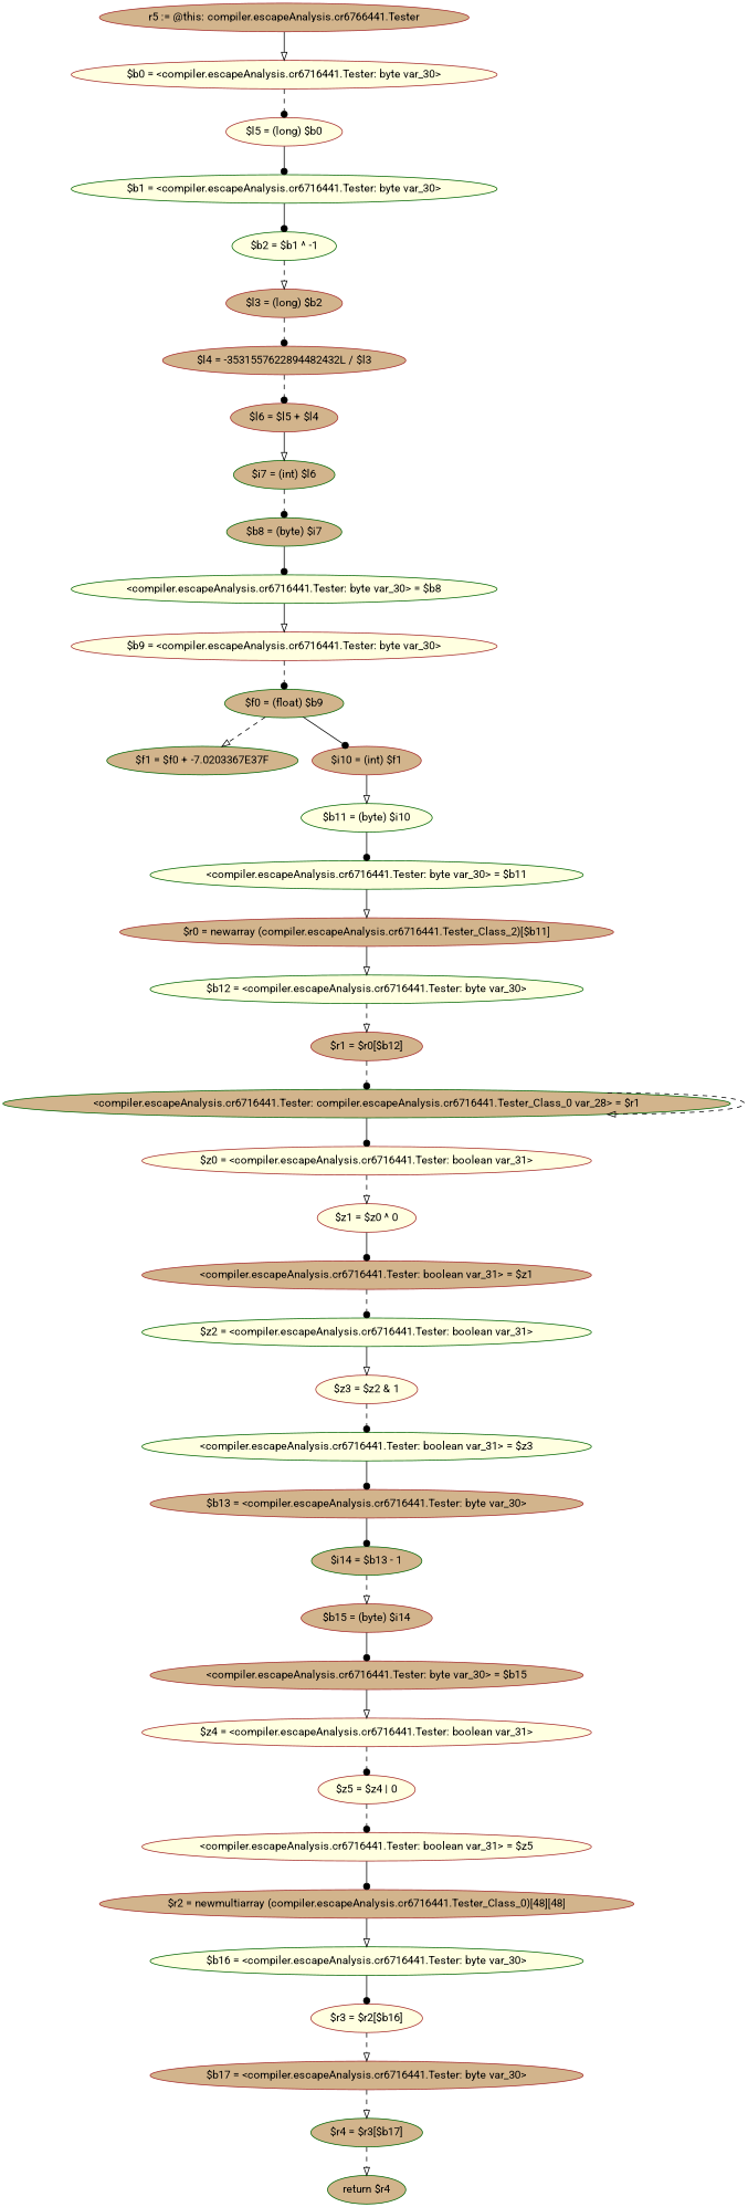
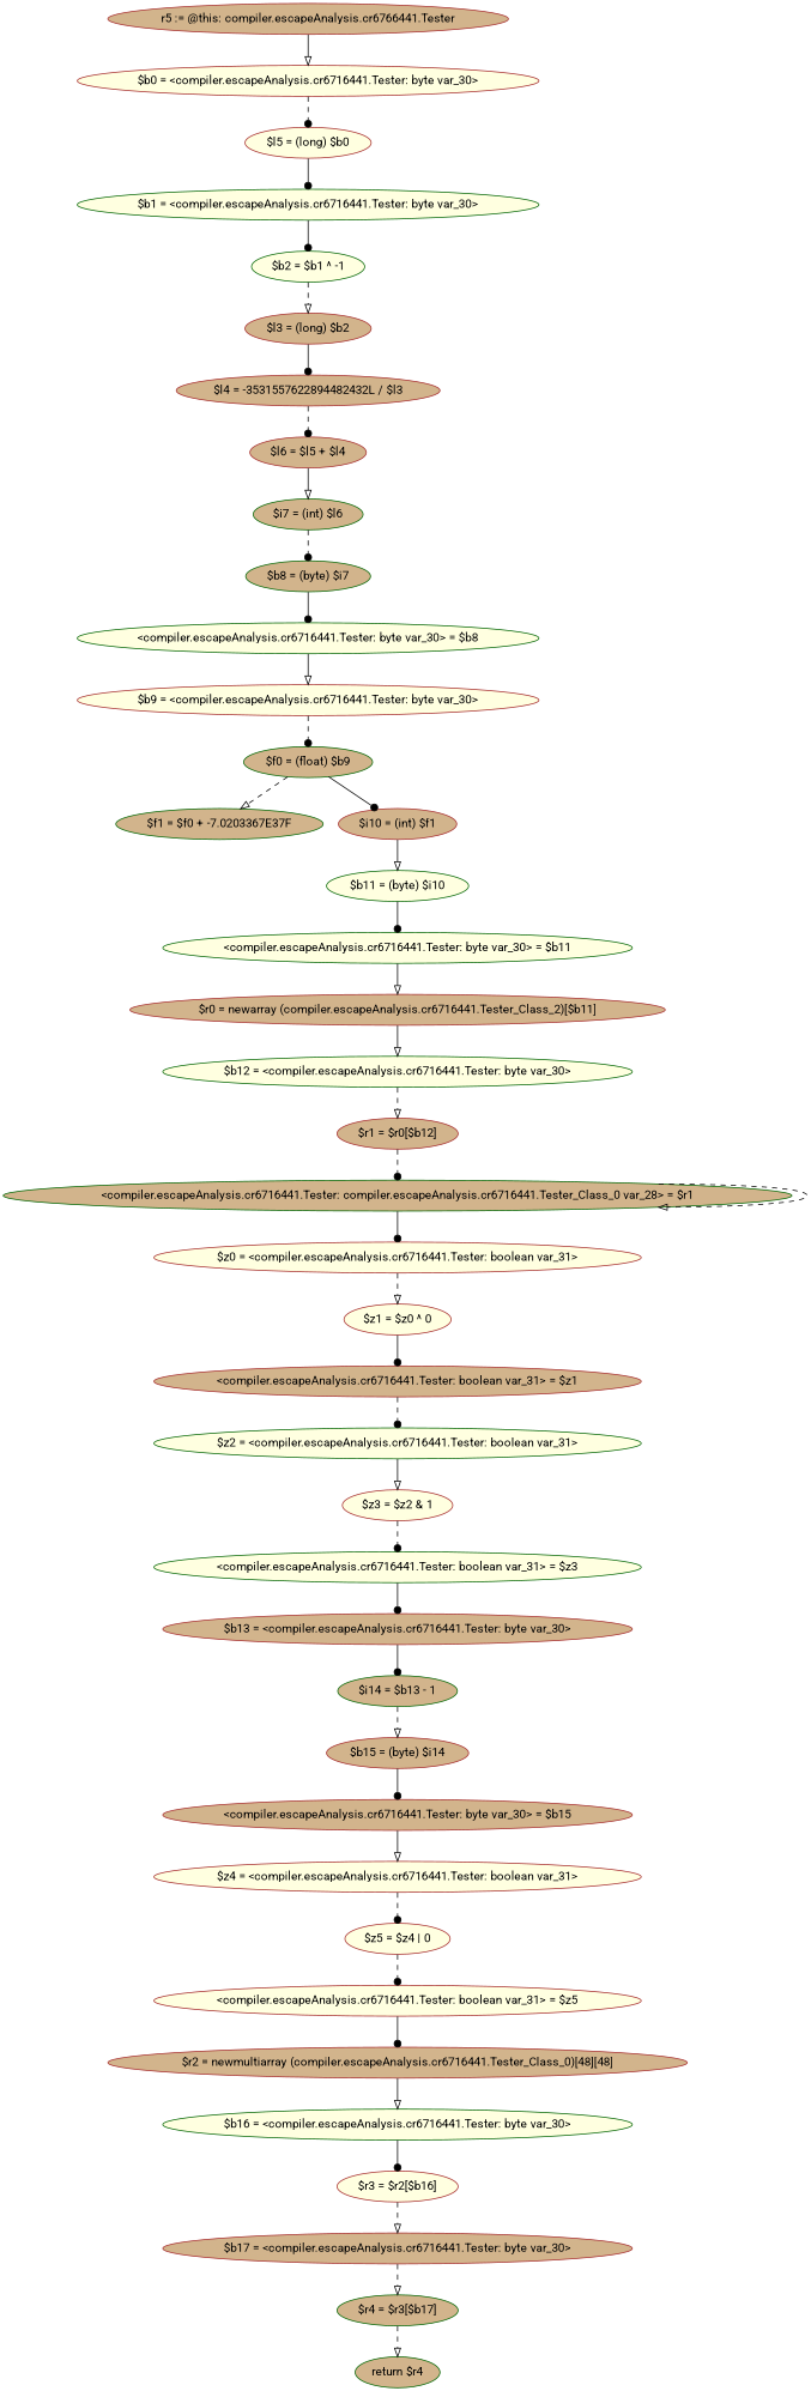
  digraph {
    fontname=Roboto
    node [color=brown fillcolor=tan fontname=Roboto style=filled]
    edge [arrowhead=dot fontname=Roboto style=solid]
    n1 [label="r5 := @this: compiler.escapeAnalysis.cr6766441.Tester"]
    "$b0 = <compiler.escapeAnalysis.cr6716441.Tester: byte var_30>" [fillcolor=lightyellow]
    "$l5 = (long) $b0" [fillcolor=lightyellow]
    "$b1 = <compiler.escapeAnalysis.cr6716441.Tester: byte var_30>" [color=darkgreen fillcolor=lightyellow]
    "$b2 = $b1 ^ -1" [color=darkgreen fillcolor=lightyellow]
    "$l3 = (long) $b2"
    "$l4 = -3531557622894482432L / $l3"
    "$l6 = $l5 + $l4"
    "$i7 = (int) $l6" [color=darkgreen]
    "$b8 = (byte) $i7" [color=darkgreen]
    "<compiler.escapeAnalysis.cr6716441.Tester: byte var_30> = $b8" [color=darkgreen fillcolor=lightyellow]
    "$b9 = <compiler.escapeAnalysis.cr6716441.Tester: byte var_30>" [fillcolor=lightyellow]
    "$f0 = (float) $b9" [color=darkgreen]
    "$f1 = $f0 + -7.0203367E37F" [color=darkgreen]
    "$i10 = (int) $f1"
    "$b11 = (byte) $i10" [color=darkgreen fillcolor=lightyellow]
    "<compiler.escapeAnalysis.cr6716441.Tester: byte var_30> = $b11" [color=darkgreen fillcolor=lightyellow]
    "$r0 = newarray (compiler.escapeAnalysis.cr6716441.Tester_Class_2)[$b11]"
    "$b12 = <compiler.escapeAnalysis.cr6716441.Tester: byte var_30>" [color=darkgreen fillcolor=lightyellow]
    "$r1 = $r0[$b12]"
    "<compiler.escapeAnalysis.cr6716441.Tester: compiler.escapeAnalysis.cr6716441.Tester_Class_0 var_28> = $r1" [color=darkgreen]
    "$z0 = <compiler.escapeAnalysis.cr6716441.Tester: boolean var_31>" [fillcolor=lightyellow]
    "$z1 = $z0 ^ 0" [fillcolor=lightyellow]
    "<compiler.escapeAnalysis.cr6716441.Tester: boolean var_31> = $z1"
    "$z2 = <compiler.escapeAnalysis.cr6716441.Tester: boolean var_31>" [color=darkgreen fillcolor=lightyellow]
    "$z3 = $z2 & 1" [fillcolor=lightyellow]
    "<compiler.escapeAnalysis.cr6716441.Tester: boolean var_31> = $z3" [color=darkgreen fillcolor=lightyellow]
    "$b13 = <compiler.escapeAnalysis.cr6716441.Tester: byte var_30>"
    "$i14 = $b13 - 1" [color=darkgreen]
    "$b15 = (byte) $i14"
    "<compiler.escapeAnalysis.cr6716441.Tester: byte var_30> = $b15"
    "$z4 = <compiler.escapeAnalysis.cr6716441.Tester: boolean var_31>" [fillcolor=lightyellow]
    "$z5 = $z4 | 0" [fillcolor=lightyellow]
    "<compiler.escapeAnalysis.cr6716441.Tester: boolean var_31> = $z5" [fillcolor=lightyellow]
    "$r2 = newmultiarray (compiler.escapeAnalysis.cr6716441.Tester_Class_0)[48][48]"
    "$b16 = <compiler.escapeAnalysis.cr6716441.Tester: byte var_30>" [color=darkgreen fillcolor=lightyellow]
    "$r3 = $r2[$b16]" [fillcolor=lightyellow]
    "$b17 = <compiler.escapeAnalysis.cr6716441.Tester: byte var_30>"
    "$r4 = $r3[$b17]" [color=darkgreen]
    "return $r4" [color=darkgreen]
    n1 -> "$b0 = <compiler.escapeAnalysis.cr6716441.Tester: byte var_30>" [arrowhead=onormal]
    "$b0 = <compiler.escapeAnalysis.cr6716441.Tester: byte var_30>" -> "$l5 = (long) $b0" [style=dashed]
    "$l5 = (long) $b0" -> "$b1 = <compiler.escapeAnalysis.cr6716441.Tester: byte var_30>"
    "$b1 = <compiler.escapeAnalysis.cr6716441.Tester: byte var_30>" -> "$b2 = $b1 ^ -1"
    "$b2 = $b1 ^ -1" -> "$l3 = (long) $b2" [arrowhead=onormal style=dashed]
-   "$l3 = (long) $b2" -> "$l4 = -3531557622894482432L / $l3" [style=dashed]
+   "$l3 = (long) $b2" -> "$l4 = -3531557622894482432L / $l3"
    "$l4 = -3531557622894482432L / $l3" -> "$l6 = $l5 + $l4" [style=dashed]
    "$l6 = $l5 + $l4" -> "$i7 = (int) $l6" [arrowhead=onormal]
    "$i7 = (int) $l6" -> "$b8 = (byte) $i7" [style=dashed]
    "$b8 = (byte) $i7" -> "<compiler.escapeAnalysis.cr6716441.Tester: byte var_30> = $b8"
    "<compiler.escapeAnalysis.cr6716441.Tester: byte var_30> = $b8" -> "$b9 = <compiler.escapeAnalysis.cr6716441.Tester: byte var_30>" [arrowhead=onormal]
    "$b9 = <compiler.escapeAnalysis.cr6716441.Tester: byte var_30>" -> "$f0 = (float) $b9" [style=dashed]
    "$f0 = (float) $b9" -> "$f1 = $f0 + -7.0203367E37F" [arrowhead=onormal style=dashed]
    "$f0 = (float) $b9" -> "$i10 = (int) $f1"
    "$i10 = (int) $f1" -> "$b11 = (byte) $i10" [arrowhead=onormal]
    "$b11 = (byte) $i10" -> "<compiler.escapeAnalysis.cr6716441.Tester: byte var_30> = $b11"
    "<compiler.escapeAnalysis.cr6716441.Tester: byte var_30> = $b11" -> "$r0 = newarray (compiler.escapeAnalysis.cr6716441.Tester_Class_2)[$b11]" [arrowhead=onormal]
    "$r0 = newarray (compiler.escapeAnalysis.cr6716441.Tester_Class_2)[$b11]" -> "$b12 = <compiler.escapeAnalysis.cr6716441.Tester: byte var_30>" [arrowhead=onormal]
    "$b12 = <compiler.escapeAnalysis.cr6716441.Tester: byte var_30>" -> "$r1 = $r0[$b12]" [arrowhead=onormal style=dashed]
    "$r1 = $r0[$b12]" -> "<compiler.escapeAnalysis.cr6716441.Tester: compiler.escapeAnalysis.cr6716441.Tester_Class_0 var_28> = $r1" [style=dashed]
    "<compiler.escapeAnalysis.cr6716441.Tester: compiler.escapeAnalysis.cr6716441.Tester_Class_0 var_28> = $r1" -> "<compiler.escapeAnalysis.cr6716441.Tester: compiler.escapeAnalysis.cr6716441.Tester_Class_0 var_28> = $r1" [arrowhead=onormal style=dashed]
    "<compiler.escapeAnalysis.cr6716441.Tester: compiler.escapeAnalysis.cr6716441.Tester_Class_0 var_28> = $r1" -> "$z0 = <compiler.escapeAnalysis.cr6716441.Tester: boolean var_31>"
    "$z0 = <compiler.escapeAnalysis.cr6716441.Tester: boolean var_31>" -> "$z1 = $z0 ^ 0" [arrowhead=onormal style=dashed]
    "$z1 = $z0 ^ 0" -> "<compiler.escapeAnalysis.cr6716441.Tester: boolean var_31> = $z1"
    "<compiler.escapeAnalysis.cr6716441.Tester: boolean var_31> = $z1" -> "$z2 = <compiler.escapeAnalysis.cr6716441.Tester: boolean var_31>" [style=dashed]
    "$z2 = <compiler.escapeAnalysis.cr6716441.Tester: boolean var_31>" -> "$z3 = $z2 & 1" [arrowhead=onormal]
    "$z3 = $z2 & 1" -> "<compiler.escapeAnalysis.cr6716441.Tester: boolean var_31> = $z3" [style=dashed]
    "<compiler.escapeAnalysis.cr6716441.Tester: boolean var_31> = $z3" -> "$b13 = <compiler.escapeAnalysis.cr6716441.Tester: byte var_30>"
    "$b13 = <compiler.escapeAnalysis.cr6716441.Tester: byte var_30>" -> "$i14 = $b13 - 1"
    "$i14 = $b13 - 1" -> "$b15 = (byte) $i14" [arrowhead=onormal style=dashed]
    "$b15 = (byte) $i14" -> "<compiler.escapeAnalysis.cr6716441.Tester: byte var_30> = $b15"
    "<compiler.escapeAnalysis.cr6716441.Tester: byte var_30> = $b15" -> "$z4 = <compiler.escapeAnalysis.cr6716441.Tester: boolean var_31>" [arrowhead=onormal]
    "$z4 = <compiler.escapeAnalysis.cr6716441.Tester: boolean var_31>" -> "$z5 = $z4 | 0" [style=dashed]
    "$z5 = $z4 | 0" -> "<compiler.escapeAnalysis.cr6716441.Tester: boolean var_31> = $z5" [style=dashed]
    "<compiler.escapeAnalysis.cr6716441.Tester: boolean var_31> = $z5" -> "$r2 = newmultiarray (compiler.escapeAnalysis.cr6716441.Tester_Class_0)[48][48]"
    "$r2 = newmultiarray (compiler.escapeAnalysis.cr6716441.Tester_Class_0)[48][48]" -> "$b16 = <compiler.escapeAnalysis.cr6716441.Tester: byte var_30>" [arrowhead=onormal]
    "$b16 = <compiler.escapeAnalysis.cr6716441.Tester: byte var_30>" -> "$r3 = $r2[$b16]"
    "$r3 = $r2[$b16]" -> "$b17 = <compiler.escapeAnalysis.cr6716441.Tester: byte var_30>" [arrowhead=onormal style=dashed]
    "$b17 = <compiler.escapeAnalysis.cr6716441.Tester: byte var_30>" -> "$r4 = $r3[$b17]" [arrowhead=onormal style=dashed]
    "$r4 = $r3[$b17]" -> "return $r4" [arrowhead=onormal style=dashed]
  }
